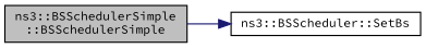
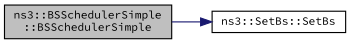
  digraph {
    rankdir=LR
    fontname="Source Code Pro"
    node [color=black fontname="Source Code Pro" fontsize=10 shape=record style=filled]
    n1 [fillcolor=grey75 fontcolor=black height=0.2 label="ns3::BSSchedulerSimple\l::BSSchedulerSimple" width=0.4]
-   n2 [fillcolor=white height=0.2 label="ns3::BSScheduler::SetBs" width=0.4]
+   n2 [fillcolor=white height=0.2 label="ns3::SetBs::SetBs" width=0.4]
    n1 -> n2 [color=midnightblue fontname="Source Code Pro" fontsize=10 labelfontname=Helvetica labelfontsize=10 style=solid]
  }
